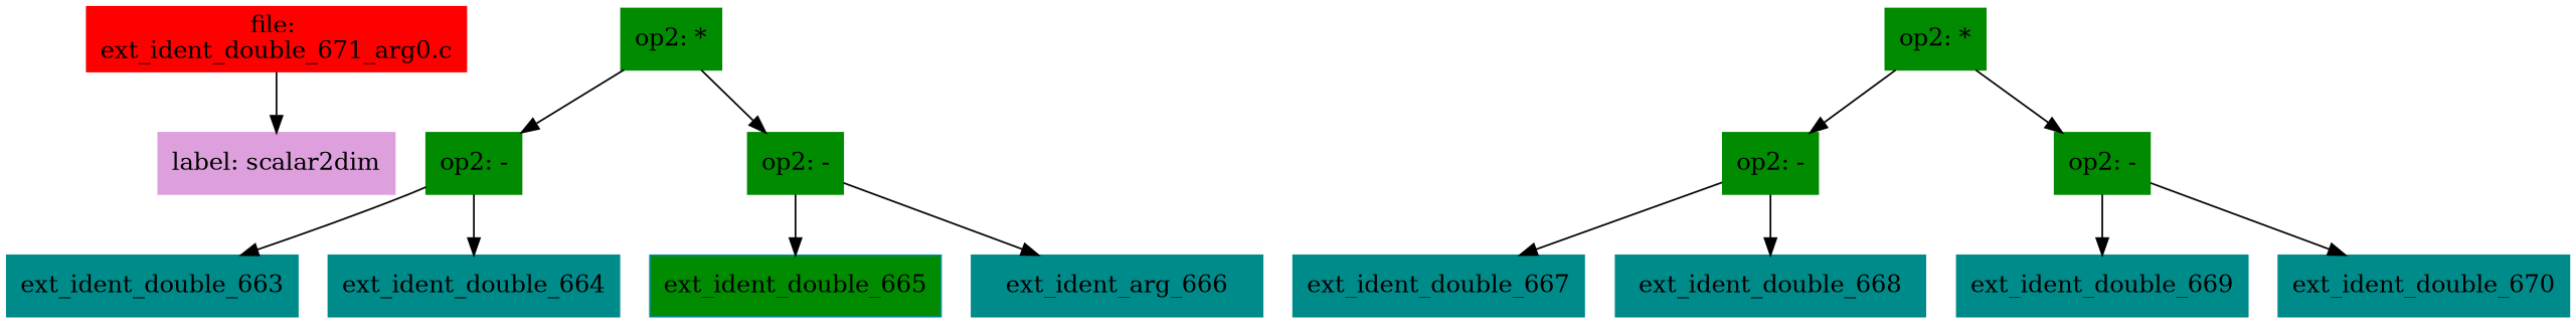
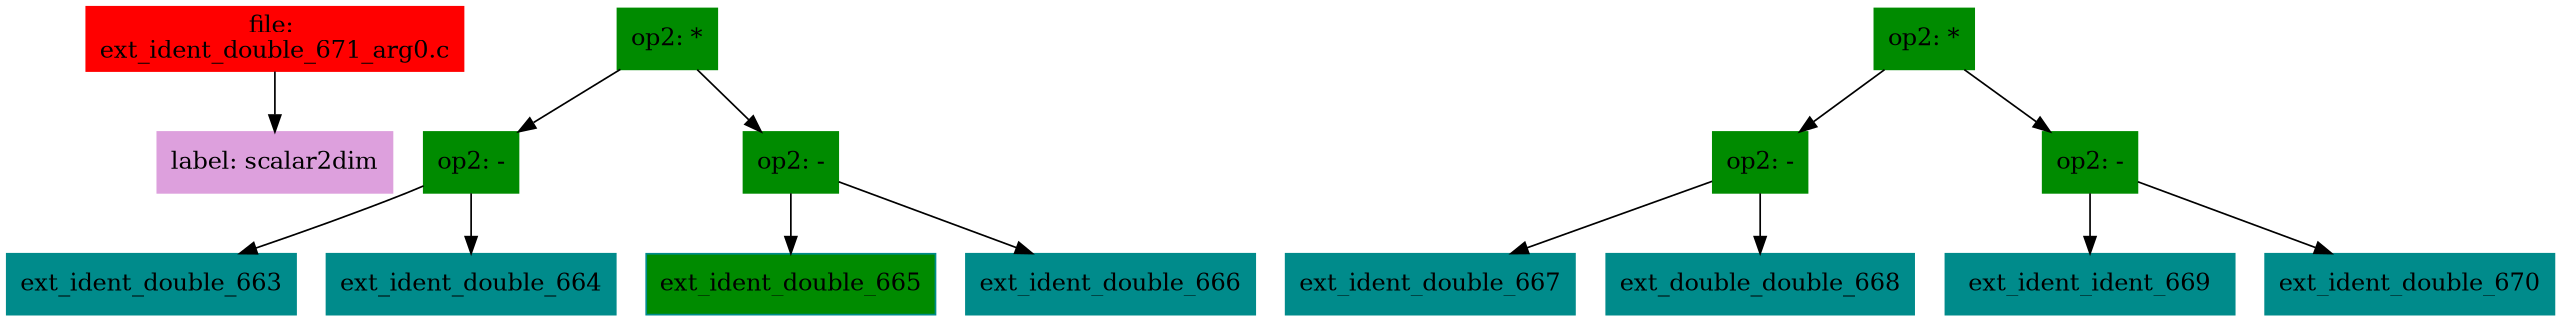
  digraph {
    node [color=cyan4 shape=box style=filled]
    n1 [color=red label="file: \next_ident_double_671_arg0.c"]
    n2 [color=plum label="label: scalar2dim"]
    n3 [color=green4 label="op2: *"]
    n4 [color=green4 label="op2: -"]
    n5 [color=green4 label="op2: -"]
    n6 [color=green4 label="op2: *"]
    n7 [color=green4 label="op2: -"]
    n8 [color=green4 label="op2: -"]
    n9 [label=ext_ident_double_663]
    n10 [label=ext_ident_double_664]
    n11 [fillcolor=green4 label=ext_ident_double_665]
-   n12 [label=ext_ident_arg_666]
+   n12 [label=ext_ident_double_666]
    n13 [label=ext_ident_double_667]
-   n14 [label=ext_ident_double_668]
-   n15 [label=ext_ident_double_669]
+   n14 [label=ext_double_double_668]
+   n15 [label=ext_ident_ident_669]
    n16 [label=ext_ident_double_670]
    n1 -> n2
    n3 -> n4
    n3 -> n5
    n4 -> n9
    n4 -> n10
    n5 -> n11
    n5 -> n12
    n6 -> n7
    n6 -> n8
    n7 -> n13
    n7 -> n14
    n8 -> n15
    n8 -> n16
  }
